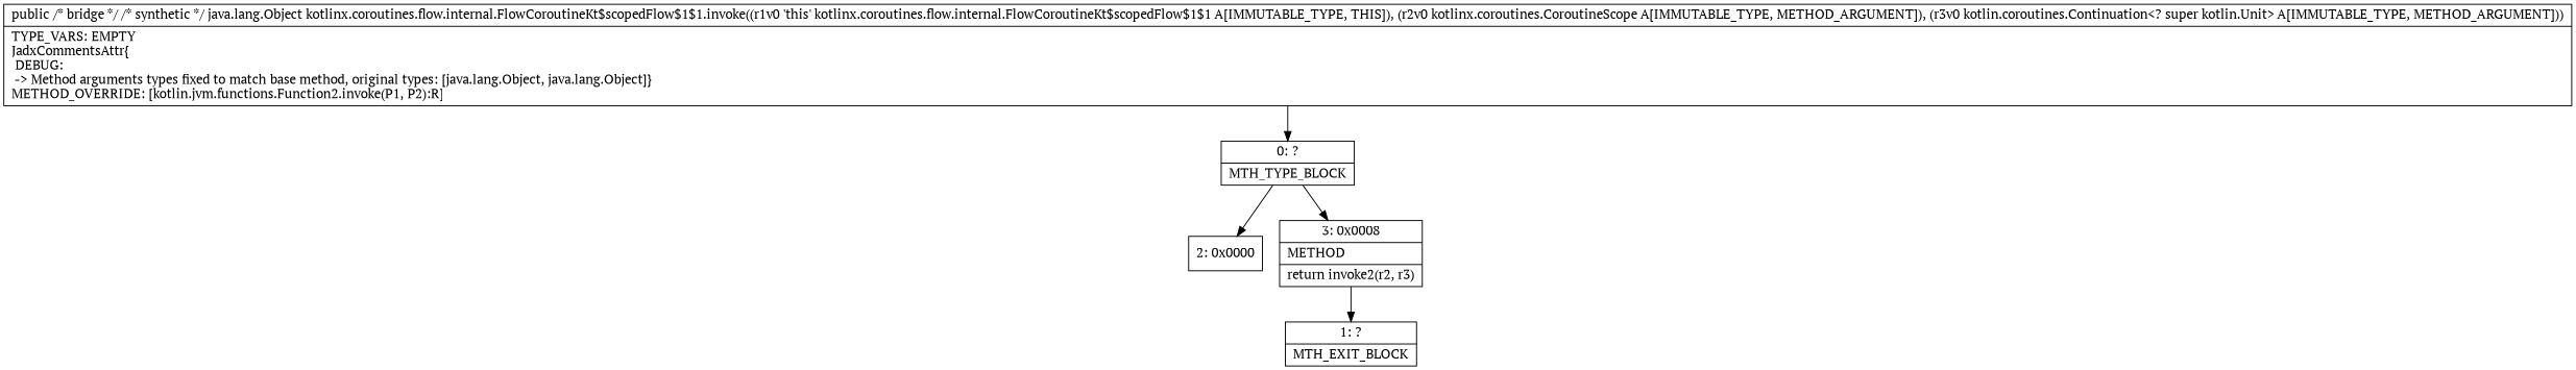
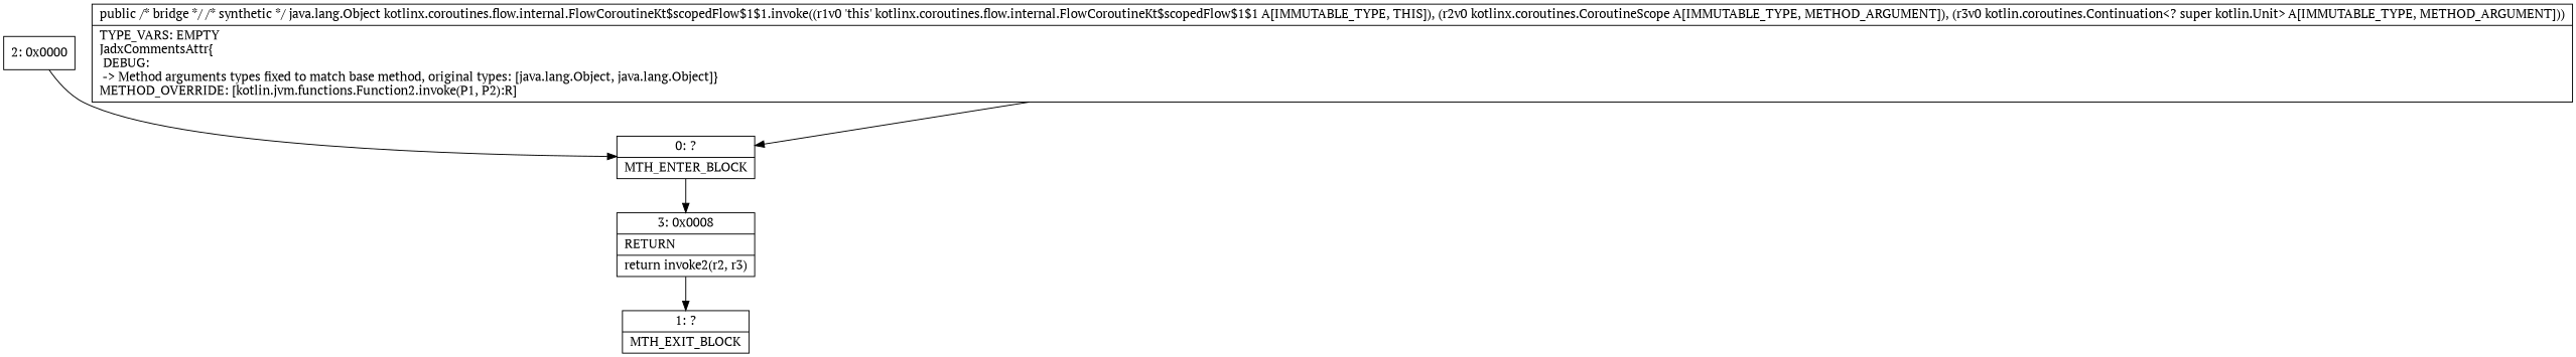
  digraph {
    fontname="PT Serif"
    node [fontname="PT Serif" shape=record]
    edge [fontname="PT Serif"]
-   n1 [label="{0\:\ ?|MTH_TYPE_BLOCK\l}"]
+   n1 [label="{0\:\ ?|MTH_ENTER_BLOCK\l}"]
    n2 [label="{2\:\ 0x0000}"]
-   n3 [label="{3\:\ 0x0008|METHOD\l|return invoke2(r2, r3)\l}"]
+   n3 [label="{3\:\ 0x0008|RETURN\l|return invoke2(r2, r3)\l}"]
    n4 [label="{1\:\ ?|MTH_EXIT_BLOCK\l}"]
    n5 [label="{public \/* bridge *\/ \/* synthetic *\/ java.lang.Object kotlinx.coroutines.flow.internal.FlowCoroutineKt$scopedFlow$1$1.invoke((r1v0 'this' kotlinx.coroutines.flow.internal.FlowCoroutineKt$scopedFlow$1$1 A[IMMUTABLE_TYPE, THIS]), (r2v0 kotlinx.coroutines.CoroutineScope A[IMMUTABLE_TYPE, METHOD_ARGUMENT]), (r3v0 kotlin.coroutines.Continuation\<? super kotlin.Unit\> A[IMMUTABLE_TYPE, METHOD_ARGUMENT]))  | TYPE_VARS: EMPTY\lJadxCommentsAttr\{\l DEBUG: \l \-\> Method arguments types fixed to match base method, original types: [java.lang.Object, java.lang.Object]\}\lMETHOD_OVERRIDE: [kotlin.jvm.functions.Function2.invoke(P1, P2):R]\l}"]
-   n1 -> n2
+   n2 -> n1
    n1 -> n3
    n3 -> n4
    n5 -> n1
  }
